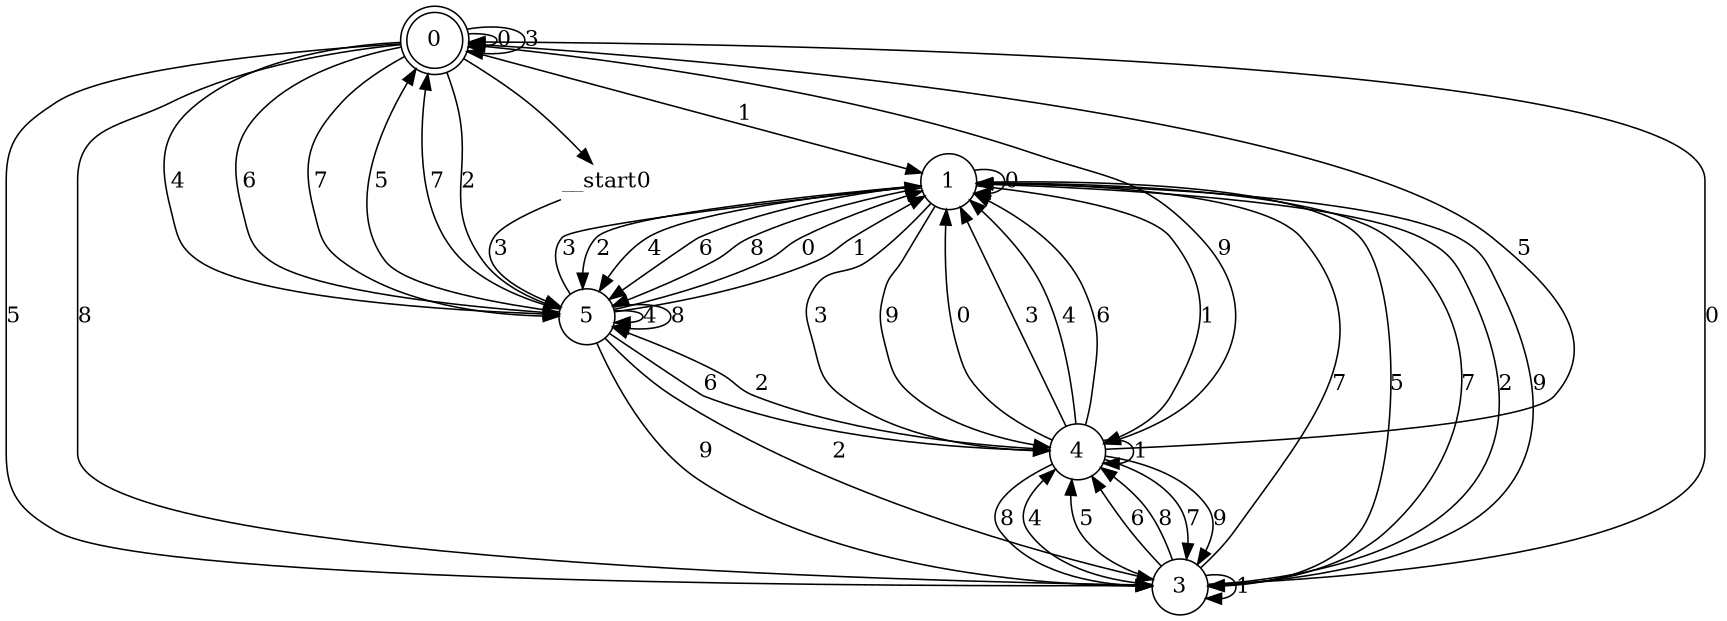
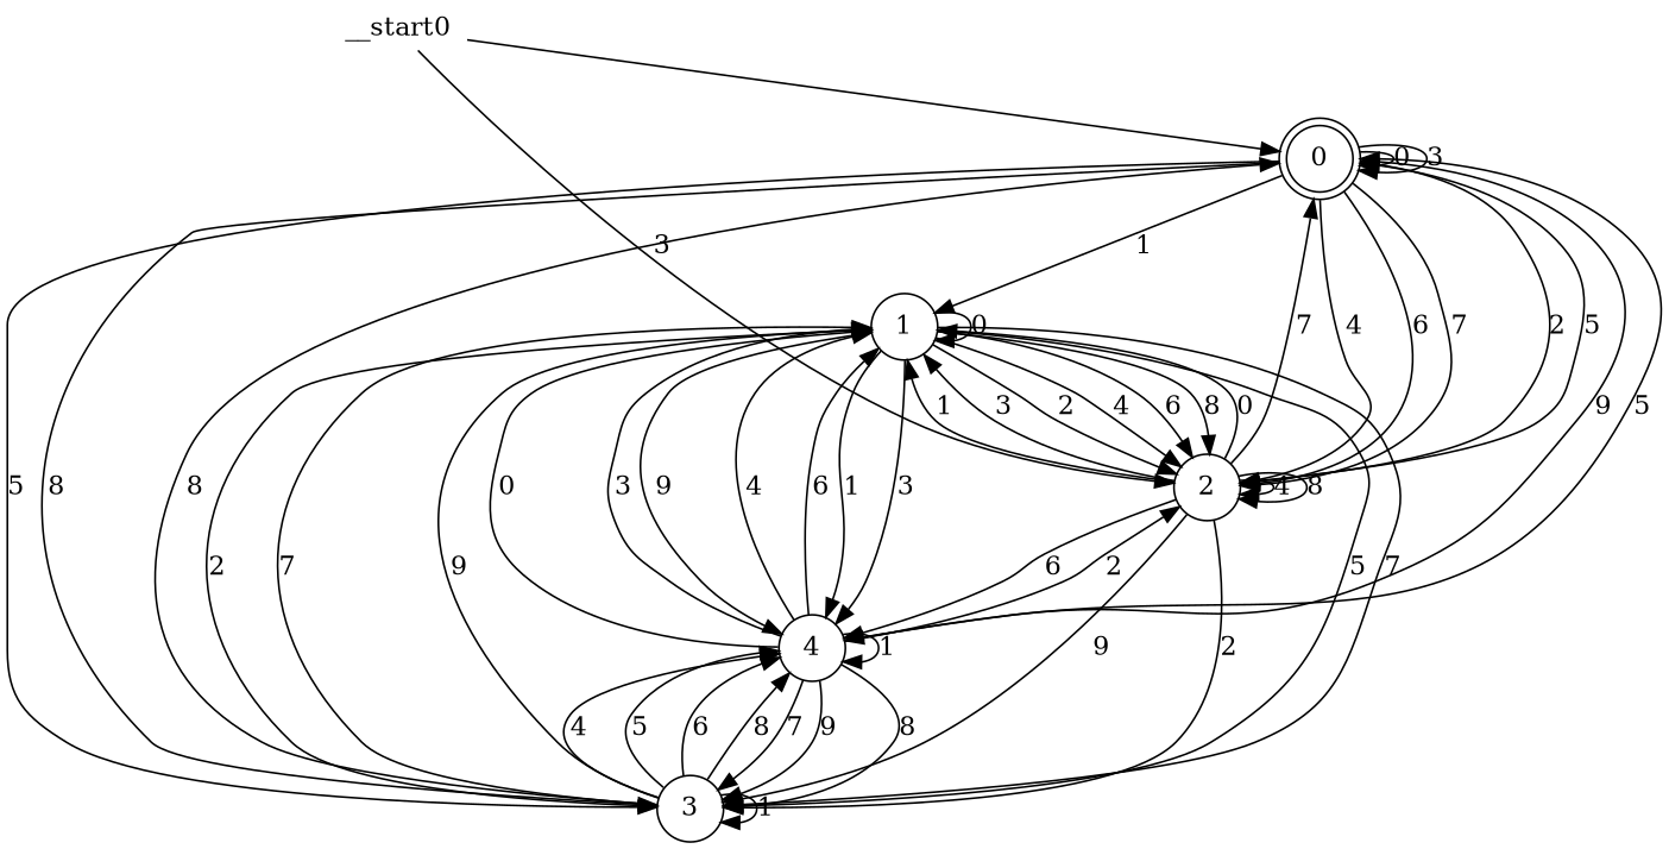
  digraph {
    node [shape=circle]
    n1 [label=0 shape=doublecircle]
    n2 [label=1]
-   n3 [label=5]
+   n3 [label=2]
    n4 [label=3]
    n5 [label=4]
    __start0 [height=0 shape=none width=0]
    n1 -> n1 [label=0]
    n1 -> n1 [label=3]
    n1 -> n2 [label=1]
    n1 -> n3 [label=2]
    n1 -> n3 [label=4]
    n1 -> n3 [label=6]
    n1 -> n3 [label=7]
    n1 -> n4 [label=5]
    n1 -> n4 [label=8]
    n1 -> n5 [label=9]
    n2 -> n2 [label=0]
    n2 -> n3 [label=2]
    n2 -> n3 [label=4]
    n2 -> n3 [label=6]
    n2 -> n3 [label=8]
    n2 -> n4 [label=5]
    n2 -> n4 [label=7]
    n2 -> n5 [label=1]
    n2 -> n5 [label=3]
    n2 -> n5 [label=9]
    n3 -> n1 [label=5]
    n3 -> n1 [label=7]
    n3 -> n2 [label=0]
    n3 -> n2 [label=1]
    n3 -> n2 [label=3]
    n3 -> n3 [label=4]
    n3 -> n3 [label=8]
    n3 -> n4 [label=2]
    n3 -> n4 [label=9]
    n3 -> n5 [label=6]
-   n4 -> n1 [label=0]
+   n4 -> n1 [label=8]
    n4 -> n2 [label=2]
    n4 -> n2 [label=7]
    n4 -> n2 [label=9]
    n4 -> n4 [label=1]
    n4 -> n5 [label=4]
    n4 -> n5 [label=5]
    n4 -> n5 [label=6]
    n4 -> n5 [label=8]
    n5 -> n1 [label=5]
    n5 -> n2 [label=0]
    n5 -> n2 [label=3]
    n5 -> n2 [label=4]
    n5 -> n2 [label=6]
    n5 -> n3 [label=2]
    n5 -> n4 [label=7]
    n5 -> n4 [label=8]
    n5 -> n4 [label=9]
    n5 -> n5 [label=1]
-   n1 -> __start0
+   __start0 -> n1
    __start0 -> n3 [label=3]
  }
